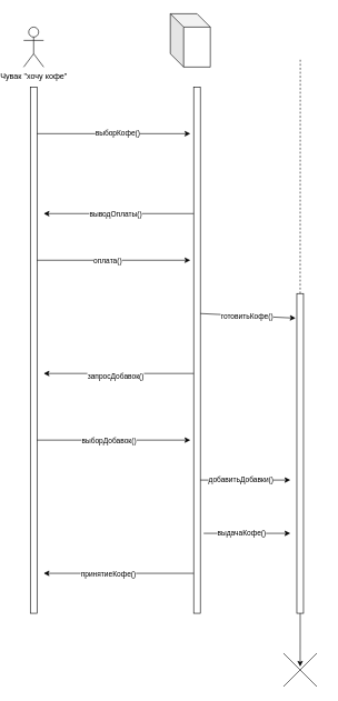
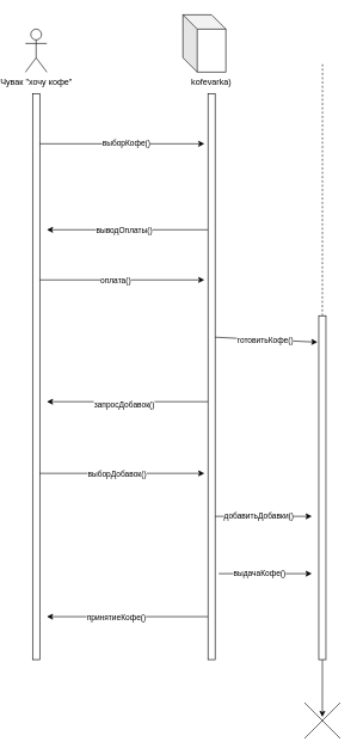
  <mxCell id="0" />
  <mxCell id="1" parent="0" />
  <mxCell id="2" value="Чувак &quot;хочу кофе&quot;" style="shape=umlActor;verticalLabelPosition=bottom;verticalAlign=top;html=1;outlineConnect=0;" vertex="1" parent="1"><mxGeometry x="20" y="40" width="30" height="60" as="geometry" /></mxCell>
  <mxCell id="3" value="" style="shape=cube;whiteSpace=wrap;html=1;boundedLbl=1;backgroundOutline=1;darkOpacity=0.05;darkOpacity2=0.1;" vertex="1" parent="1"><mxGeometry x="240" y="20" width="60" height="80" as="geometry" /></mxCell>
+ <mxCell id="4" value="kofevarka)" style="text;html=1;strokeColor=none;fillColor=none;align=center;verticalAlign=middle;whiteSpace=wrap;rounded=0;" vertex="1" parent="1"><mxGeometry x="250" y="100" width="60" height="30" as="geometry" /></mxCell>
  <mxCell id="5" value="" style="rounded=0;whiteSpace=wrap;html=1;" vertex="1" parent="1"><mxGeometry x="30" y="130" width="10" height="790" as="geometry" /></mxCell>
  <mxCell id="6" value="" style="endArrow=classic;html=1;rounded=0;" edge="1" parent="1"><mxGeometry width="50" height="50" relative="1" as="geometry"><mxPoint x="40" y="200" as="sourcePoint" /><mxPoint x="270" y="200" as="targetPoint" /></mxGeometry></mxCell>
  <mxCell id="7" value="выборКофе()" style="edgeLabel;html=1;align=center;verticalAlign=middle;resizable=0;points=[];" connectable="0" vertex="1" parent="6"><mxGeometry x="0.42" y="1" relative="1" as="geometry"><mxPoint x="-43" as="offset" /></mxGeometry></mxCell>
  <mxCell id="8" value="" style="rounded=0;whiteSpace=wrap;html=1;" vertex="1" parent="1"><mxGeometry x="275" y="130" width="10" height="790" as="geometry" /></mxCell>
  <mxCell id="9" value="" style="shape=image;verticalLabelPosition=bottom;labelBackgroundColor=default;verticalAlign=top;aspect=fixed;imageAspect=0;image=https://shishonin.ru/media/images/info/top-images/22/04/20/polza-i-vred-ot-kofe-pri-ateroskleroze.jpeg;" vertex="1" parent="1"><mxGeometry x="400" y="40" width="69.49" height="46.33" as="geometry" /></mxCell>
  <mxCell id="10" value="" style="endArrow=none;dashed=1;html=1;rounded=0;exitX=0.5;exitY=0;exitDx=0;exitDy=0;" edge="1" parent="1" source="16"><mxGeometry width="50" height="50" relative="1" as="geometry"><mxPoint x="434.55" y="360" as="sourcePoint" /><mxPoint x="434.95" y="86.33" as="targetPoint" /></mxGeometry></mxCell>
  <mxCell id="11" value="" style="endArrow=classic;html=1;rounded=0;" edge="1" parent="1"><mxGeometry width="50" height="50" relative="1" as="geometry"><mxPoint x="275" y="320" as="sourcePoint" /><mxPoint x="50" y="320" as="targetPoint" /></mxGeometry></mxCell>
  <mxCell id="12" value="выводОплаты()" style="edgeLabel;html=1;align=center;verticalAlign=middle;resizable=0;points=[];" connectable="0" vertex="1" parent="11"><mxGeometry x="0.053" relative="1" as="geometry"><mxPoint as="offset" /></mxGeometry></mxCell>
  <mxCell id="13" value="" style="endArrow=classic;html=1;rounded=0;" edge="1" parent="1"><mxGeometry width="50" height="50" relative="1" as="geometry"><mxPoint x="40" y="390" as="sourcePoint" /><mxPoint x="270" y="390" as="targetPoint" /></mxGeometry></mxCell>
  <mxCell id="14" value="оплата()" style="edgeLabel;html=1;align=center;verticalAlign=middle;resizable=0;points=[];" connectable="0" vertex="1" parent="13"><mxGeometry x="-0.086" relative="1" as="geometry"><mxPoint as="offset" /></mxGeometry></mxCell>
  <mxCell id="15" style="edgeStyle=orthogonalEdgeStyle;rounded=0;orthogonalLoop=1;jettySize=auto;html=1;" edge="1" parent="1" source="16"><mxGeometry relative="1" as="geometry"><mxPoint x="434.75" y="1000" as="targetPoint" /></mxGeometry></mxCell>
  <mxCell id="16" value="" style="rounded=0;whiteSpace=wrap;html=1;" vertex="1" parent="1"><mxGeometry x="429.75" y="440" width="10" height="480" as="geometry" /></mxCell>
  <mxCell id="17" value="" style="endArrow=classic;html=1;rounded=0;entryX=-0.179;entryY=0.077;entryDx=0;entryDy=0;entryPerimeter=0;" edge="1" parent="1" target="16"><mxGeometry width="50" height="50" relative="1" as="geometry"><mxPoint x="285" y="470" as="sourcePoint" /><mxPoint x="335" y="420" as="targetPoint" /></mxGeometry></mxCell>
  <mxCell id="18" value="готовитьКофе()" style="edgeLabel;html=1;align=center;verticalAlign=middle;resizable=0;points=[];" connectable="0" vertex="1" parent="17"><mxGeometry x="-0.018" relative="1" as="geometry"><mxPoint as="offset" /></mxGeometry></mxCell>
  <mxCell id="19" value="" style="endArrow=classic;html=1;rounded=0;" edge="1" parent="1"><mxGeometry width="50" height="50" relative="1" as="geometry"><mxPoint x="275" y="560" as="sourcePoint" /><mxPoint x="50" y="560" as="targetPoint" /></mxGeometry></mxCell>
  <mxCell id="20" value="запросДобавок()" style="edgeLabel;html=1;align=center;verticalAlign=middle;resizable=0;points=[];" connectable="0" vertex="1" parent="19"><mxGeometry x="0.048" y="3" relative="1" as="geometry"><mxPoint as="offset" /></mxGeometry></mxCell>
  <mxCell id="21" value="" style="endArrow=classic;html=1;rounded=0;" edge="1" parent="1"><mxGeometry width="50" height="50" relative="1" as="geometry"><mxPoint x="40" y="660" as="sourcePoint" /><mxPoint x="270" y="660" as="targetPoint" /></mxGeometry></mxCell>
  <mxCell id="22" value="выборДобавок()" style="edgeLabel;html=1;align=center;verticalAlign=middle;resizable=0;points=[];" connectable="0" vertex="1" parent="21"><mxGeometry x="-0.066" y="-1" relative="1" as="geometry"><mxPoint as="offset" /></mxGeometry></mxCell>
  <mxCell id="23" value="" style="endArrow=classic;html=1;rounded=0;" edge="1" parent="1"><mxGeometry width="50" height="50" relative="1" as="geometry"><mxPoint x="285" y="720" as="sourcePoint" /><mxPoint x="420" y="720" as="targetPoint" /></mxGeometry></mxCell>
  <mxCell id="24" value="добавитьДобавки()" style="edgeLabel;html=1;align=center;verticalAlign=middle;resizable=0;points=[];" connectable="0" vertex="1" parent="23"><mxGeometry x="-0.106" y="2" relative="1" as="geometry"><mxPoint as="offset" /></mxGeometry></mxCell>
  <mxCell id="25" value="" style="endArrow=classic;html=1;rounded=0;" edge="1" parent="1"><mxGeometry width="50" height="50" relative="1" as="geometry"><mxPoint x="290" y="800" as="sourcePoint" /><mxPoint x="420" y="800" as="targetPoint" /></mxGeometry></mxCell>
  <mxCell id="26" value="выдачаКофе()" style="edgeLabel;html=1;align=center;verticalAlign=middle;resizable=0;points=[];" connectable="0" vertex="1" parent="25"><mxGeometry x="-0.134" y="2" relative="1" as="geometry"><mxPoint as="offset" /></mxGeometry></mxCell>
  <mxCell id="27" value="" style="endArrow=classic;html=1;rounded=0;" edge="1" parent="1"><mxGeometry width="50" height="50" relative="1" as="geometry"><mxPoint x="275" y="860" as="sourcePoint" /><mxPoint x="50" y="860" as="targetPoint" /></mxGeometry></mxCell>
  <mxCell id="28" value="принятиеКофе()" style="edgeLabel;html=1;align=center;verticalAlign=middle;resizable=0;points=[];" connectable="0" vertex="1" parent="27"><mxGeometry x="0.147" relative="1" as="geometry"><mxPoint as="offset" /></mxGeometry></mxCell>
  <mxCell id="29" value="" style="endArrow=none;html=1;rounded=0;" edge="1" parent="1"><mxGeometry width="50" height="50" relative="1" as="geometry"><mxPoint x="409.75" y="1030" as="sourcePoint" /><mxPoint x="459.75" y="980" as="targetPoint" /></mxGeometry></mxCell>
  <mxCell id="30" value="" style="endArrow=none;html=1;rounded=0;" edge="1" parent="1"><mxGeometry width="50" height="50" relative="1" as="geometry"><mxPoint x="459.75" y="1030" as="sourcePoint" /><mxPoint x="409.75" y="980" as="targetPoint" /></mxGeometry></mxCell>
